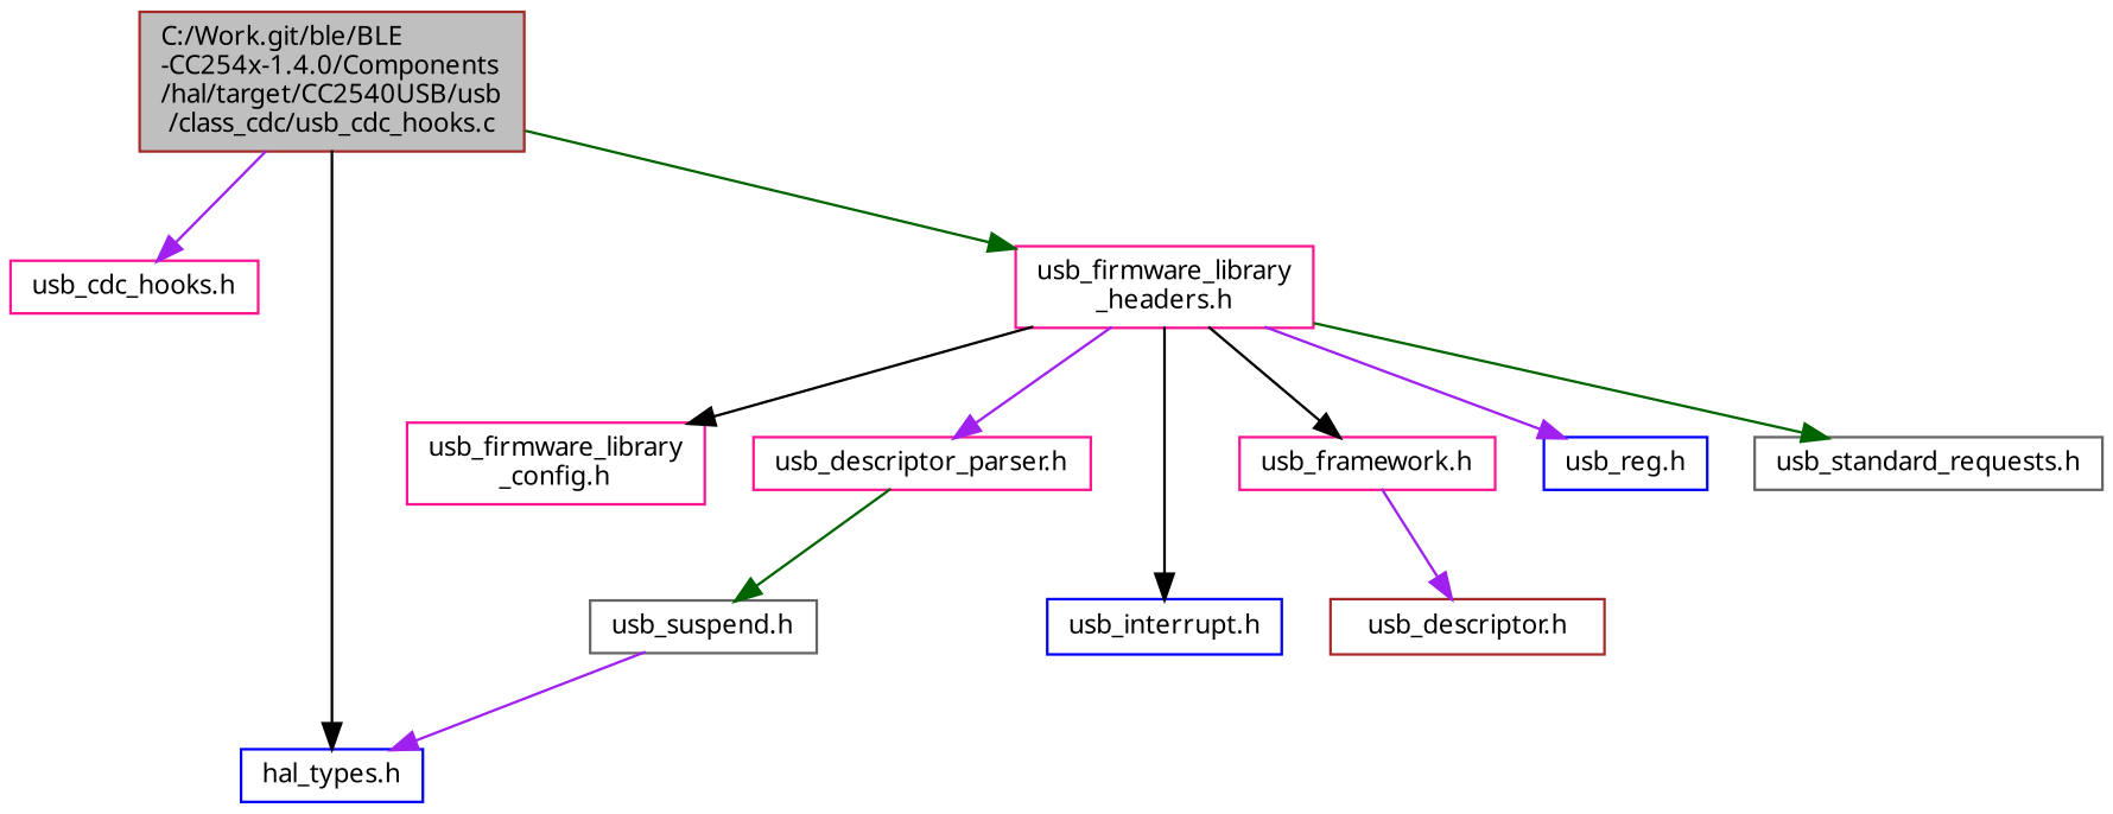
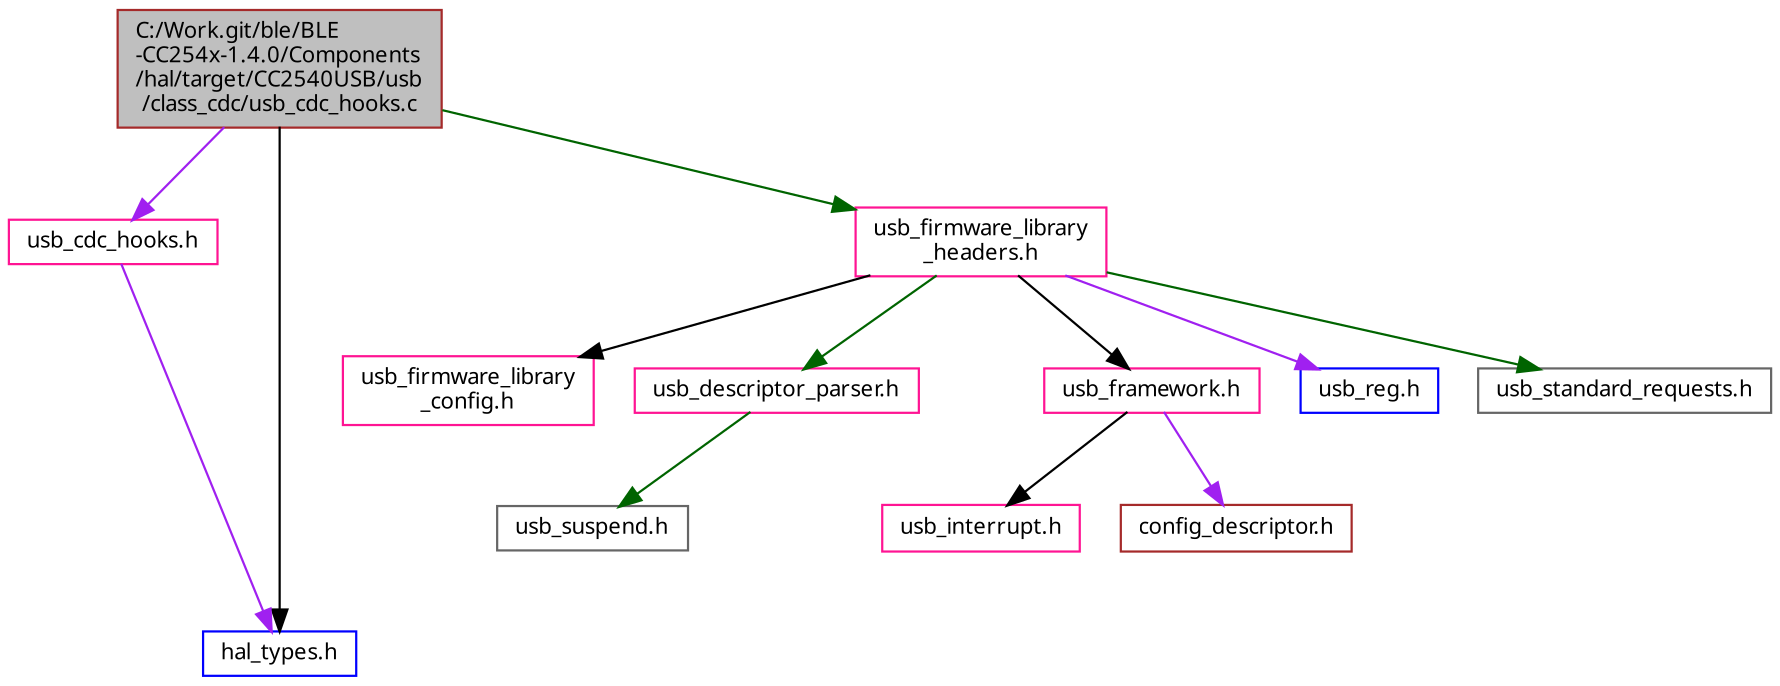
  digraph {
    fontname="Noto Sans"
    node [color=deeppink fillcolor=white fontname="Noto Sans" fontsize=10 shape=record style=filled]
    edge [color=purple fontname="Noto Sans" fontsize=10 labelfontname=Helvetica labelfontsize=10 style=solid]
    n1 [color=brown fillcolor=grey75 fontcolor=black height=0.2 label="C:/Work.git/ble/BLE\l-CC254x-1.4.0/Components\l/hal/target/CC2540USB/usb\l/class_cdc/usb_cdc_hooks.c" width=0.4]
    n2 [height=0.2 label="usb_cdc_hooks.h" width=0.4]
    n3 [color=blue height=0.2 label="hal_types.h" width=0.4]
    n4 [height=0.2 label="usb_firmware_library\l_headers.h" width=0.4]
    n5 [height=0.2 label="usb_firmware_library\l_config.h" width=0.4]
    n6 [height=0.2 label="usb_descriptor_parser.h" width=0.4]
-   n7 [color=blue height=0.2 label="usb_interrupt.h" width=0.4]
+   n7 [height=0.2 label="usb_interrupt.h" width=0.4]
    n8 [height=0.2 label="usb_framework.h" width=0.4]
    n9 [color=blue height=0.2 label="usb_reg.h" width=0.4]
    n10 [color=gray40 height=0.2 label="usb_standard_requests.h" width=0.4]
-   n11 [color=brown height=0.2 label="usb_descriptor.h" width=0.4]
+   n11 [color=brown height=0.2 label="config_descriptor.h" width=0.4]
    n12 [color=gray40 height=0.2 label="usb_suspend.h" width=0.4]
    n1 -> n2
    n1 -> n3 [color=black]
    n1 -> n4 [color=darkgreen]
-   n12 -> n3
+   n2 -> n3
    n4 -> n5 [color=black]
-   n4 -> n6
-   n4 -> n7 [color=black]
+   n4 -> n6 [color=darkgreen]
+   n8 -> n7 [color=black]
    n4 -> n8 [color=black]
    n4 -> n9
    n4 -> n10 [color=darkgreen]
    n6 -> n12 [color=darkgreen]
    n8 -> n11
  }
